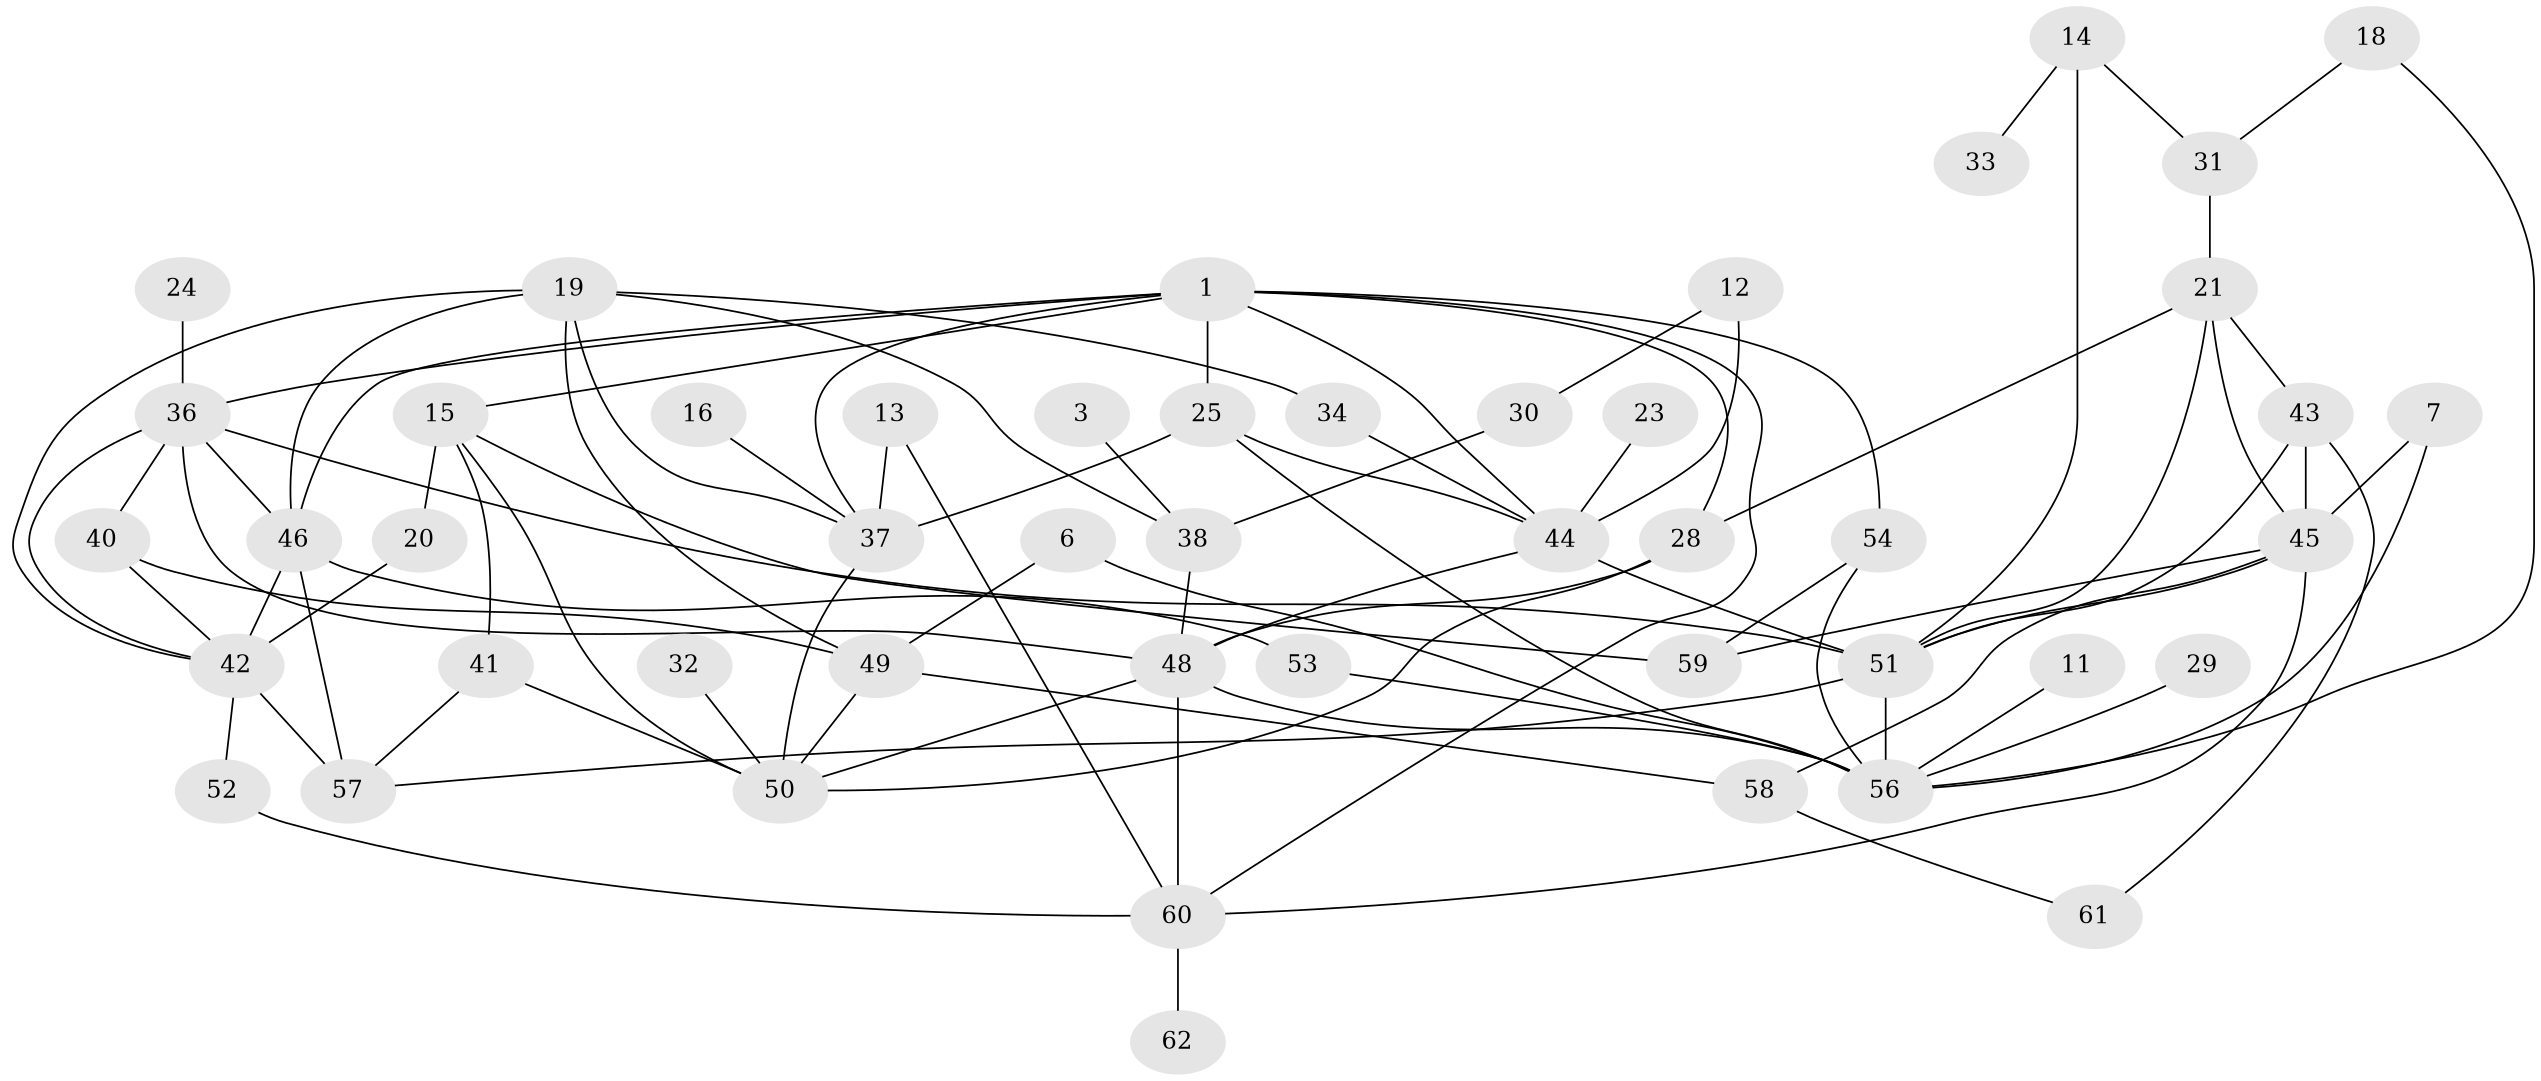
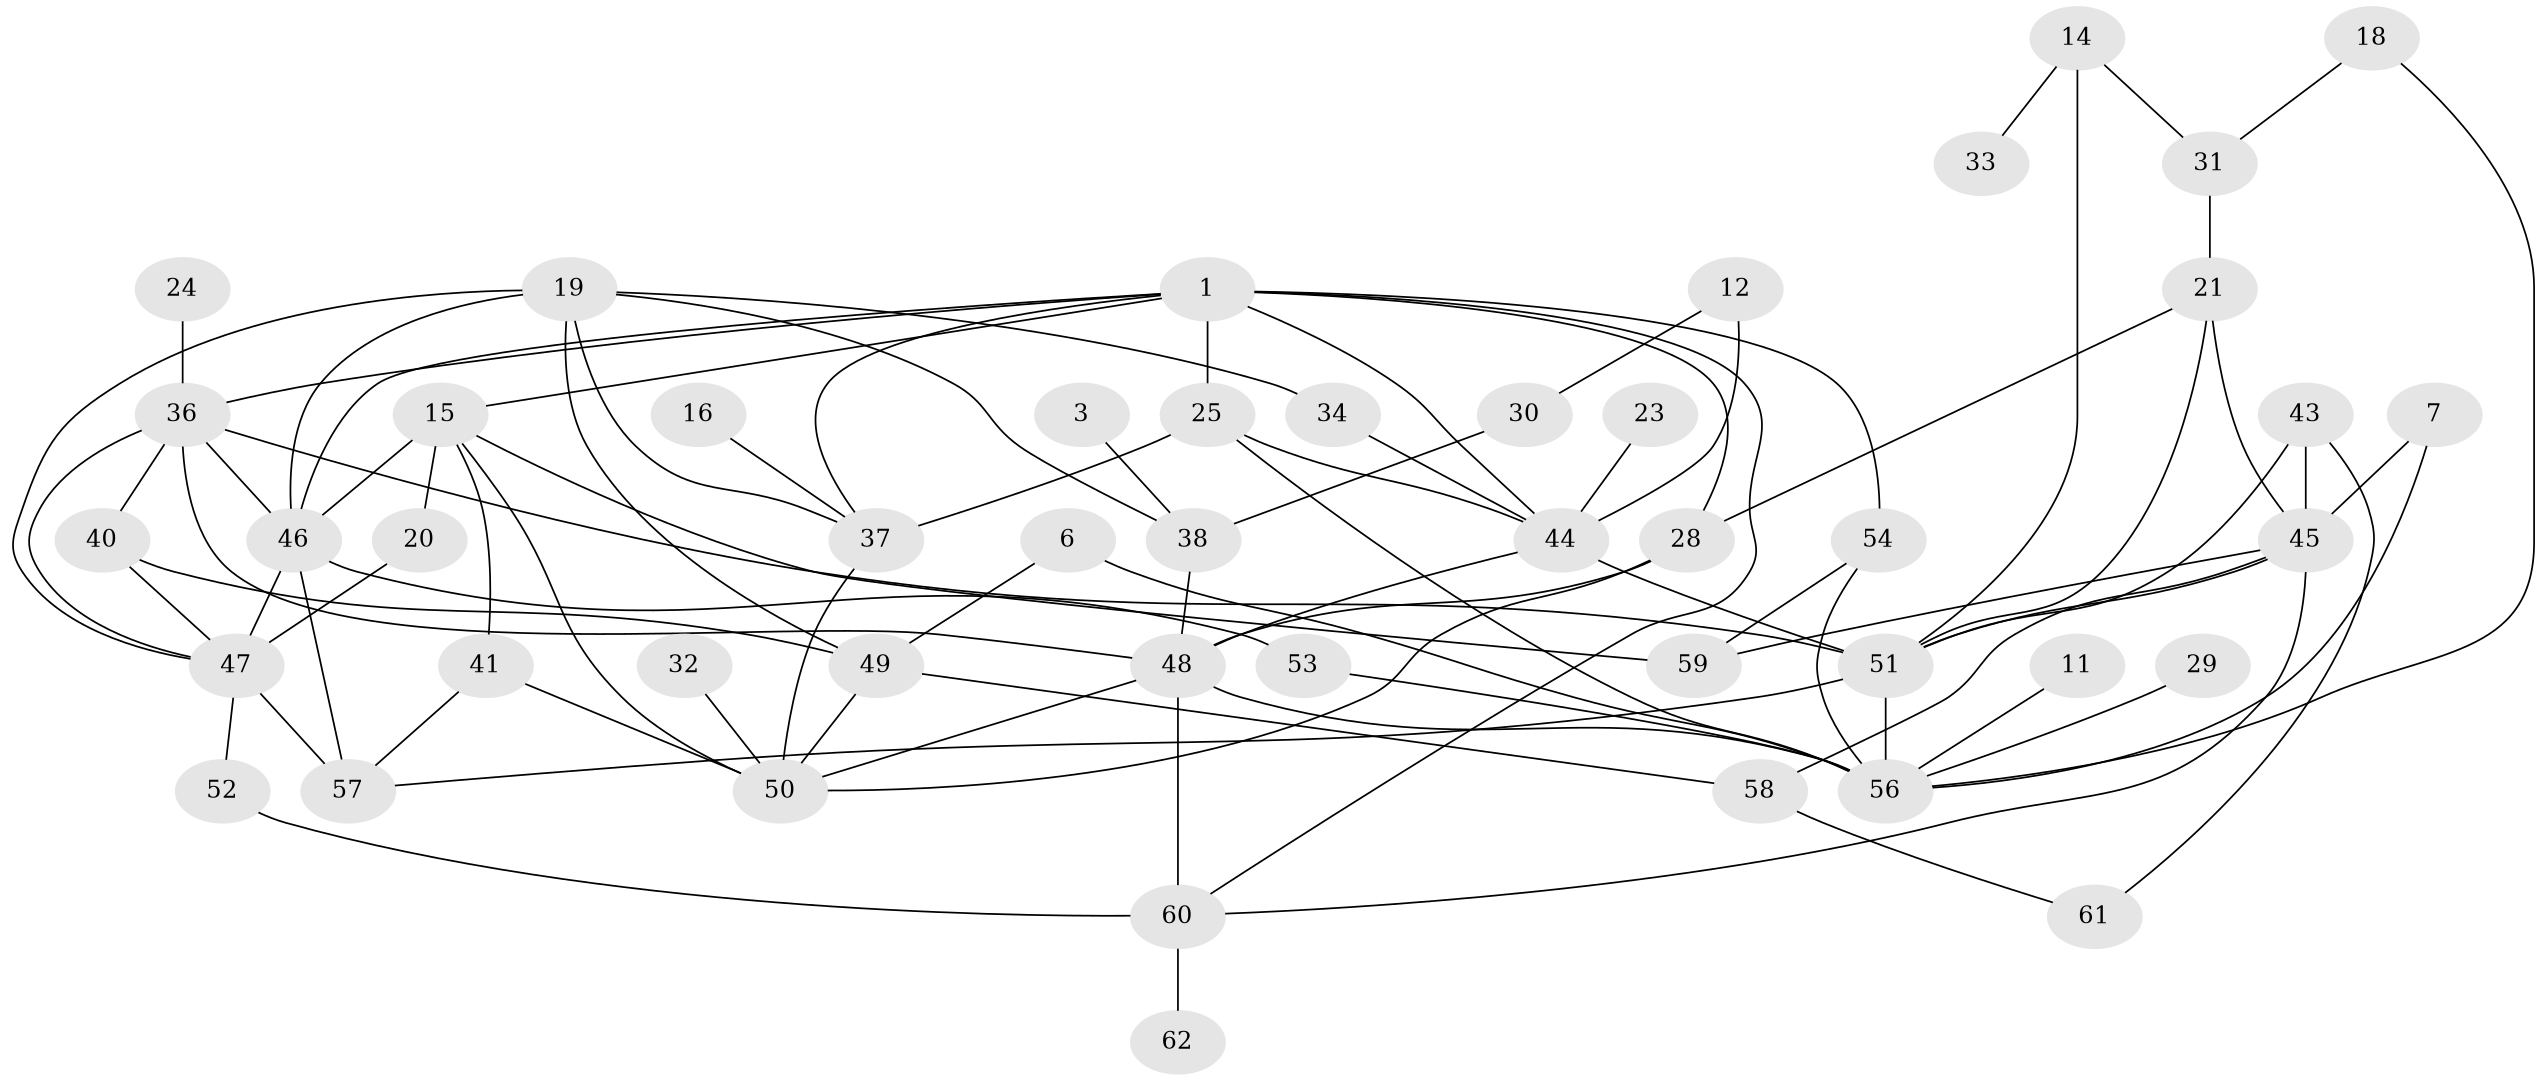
  graph {
    node [color=gray90 style=filled]
    edge [weight=1.0]
    1
    15
    25
    28
    36
    37
    44
    46
    54
    60
    20
    41
    50
    59
    56
    48
    51
-   47 [label=42]
+   47
    40
    57
    53
    62
    3
    38
    6
    49
    58
    7
    45
    11
    12
    30
-   13
    14
    31
    33
    21
    16
    18
    43
    19
    34
    52
    61
    23
    24
    29
    32
    1 -- 15
    1 -- 25
    1 -- 28
    1 -- 36
    1 -- 37
    1 -- 44
    1 -- 46
    1 -- 54
    1 -- 60
+   15 -- 46
    15 -- 20
    15 -- 41
    15 -- 50
    15 -- 59
    25 -- 37
    25 -- 44
    25 -- 56
    28 -- 50
    28 -- 48
    36 -- 46 [weight=3.0]
    36 -- 48
    36 -- 51
    36 -- 47
    36 -- 40
    37 -- 50
    44 -- 48
    44 -- 51
    46 -- 47
    46 -- 57 [weight=2.0]
    46 -- 53
    54 -- 59
    54 -- 56
    60 -- 62
    20 -- 47
    41 -- 50
    41 -- 57
    48 -- 60
    48 -- 50
    48 -- 56
    51 -- 56
    51 -- 57
    47 -- 57 [weight=2.0]
    47 -- 52
    40 -- 47
    40 -- 49
    53 -- 56
    3 -- 38
    38 -- 48
    6 -- 56
    6 -- 49
    49 -- 50
    49 -- 58
    58 -- 61
    7 -- 56
    7 -- 45
    45 -- 60
    45 -- 59
    45 -- 51
    45 -- 58
    11 -- 56
    12 -- 44
    12 -- 30
    30 -- 38
-   13 -- 37
-   13 -- 60
    14 -- 51
    14 -- 31
    14 -- 33
    31 -- 21
    21 -- 28
    21 -- 51
    21 -- 45
-   21 -- 43 [weight=2.0]
    16 -- 37
    18 -- 56
    18 -- 31
    43 -- 51
    43 -- 45
    43 -- 61
    19 -- 37
    19 -- 46
    19 -- 47
    19 -- 38
    19 -- 49
    19 -- 34
    34 -- 44
    52 -- 60
    23 -- 44
    24 -- 36
    29 -- 56
    32 -- 50
  }
